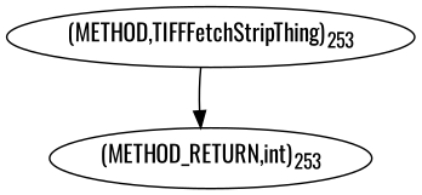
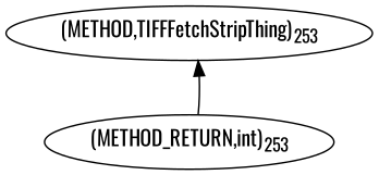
  digraph {
    fontname=Oswald
    node [fontname=Oswald]
    n1 [label=<(METHOD,TIFFFetchStripThing)<SUB>253</SUB>>]
    n2 [label=<(METHOD_RETURN,int)<SUB>253</SUB>>]
-   n1 -> n2 [fontname=Oswald]
+   n2 -> n1 [fontname=Oswald]
  }
